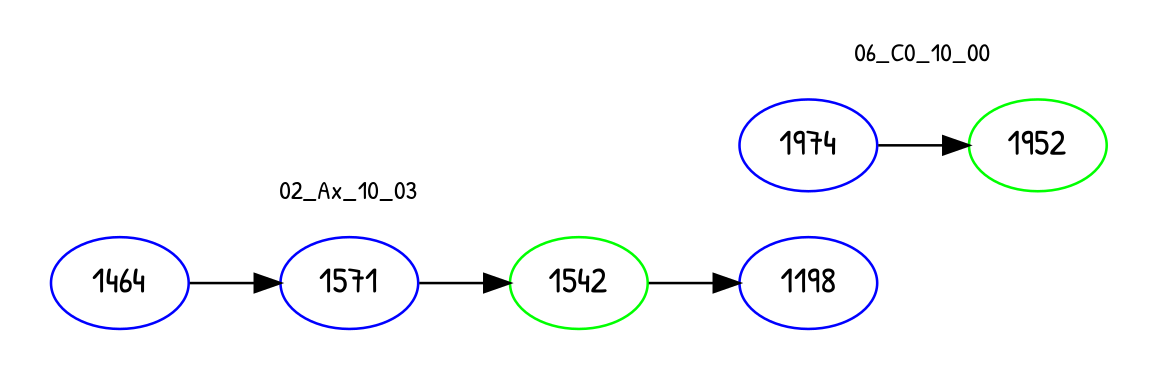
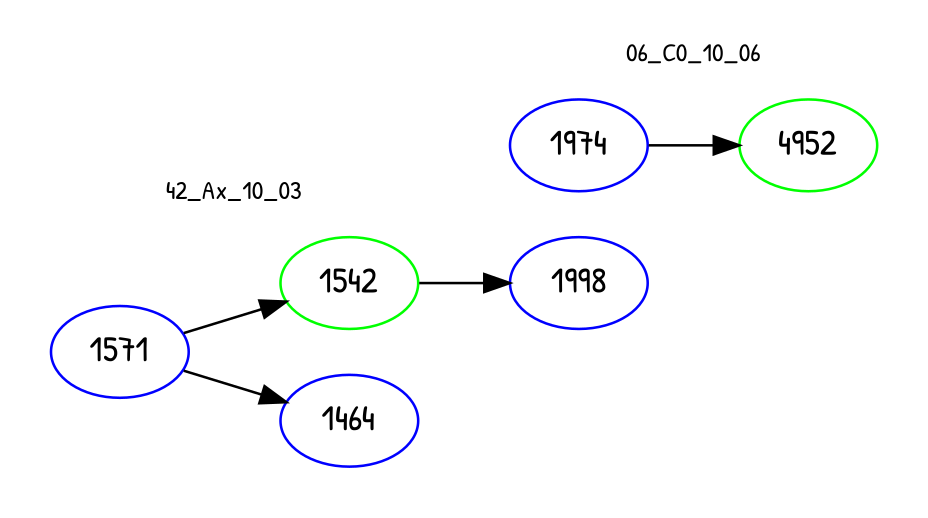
  digraph {
    fontname="Patrick Hand"
    rankdir=LR
    node [color=blue fontname="Patrick Hand"]
    edge [color=black fontname="Patrick Hand"]
    n1 [label=1571]
    n2 [label=1464]
    n3 [color=green label=1542]
    n4 [label=1974]
-   n5 [color=green label=1952]
-   n6 [label=1198]
+   n5 [color=green label=4952]
+   n6 [label=1998]
    subgraph cluster_1 {
      color=white
      fontsize=10
-     label="02_Ax_10_03"
+     label="42_Ax_10_03"
      n1
      n2
      n3
    }
    subgraph cluster_2 {
      color=white
      fontsize=10
-     label="06_C0_10_00"
+     label="06_C0_10_06"
      n4
      n5
      n6
    }
-   n2 -> n1
+   n1 -> n2
    n1 -> n3
    n3 -> n6
    n4 -> n5
  }
